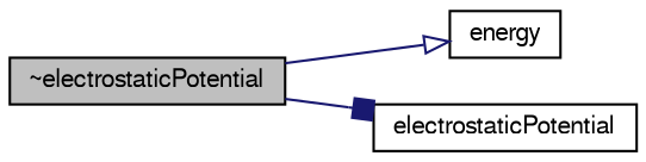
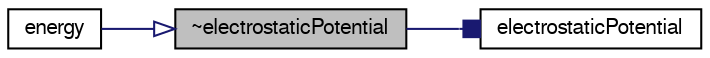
  digraph {
    rankdir=LR
    node [color=black fontname=FreeSans fontsize=10 shape=record]
    edge [color=midnightblue fontname=FreeSans fontsize=10 labelfontname=FreeSans labelfontsize=10 style=solid]
    n1 [fillcolor=grey75 fontcolor=black height=0.2 label="~electrostaticPotential" style=filled width=0.4]
    n2 [height=0.2 label=energy width=0.4]
    n3 [height=0.2 label=electrostaticPotential width=0.4]
-   n1 -> n2 [arrowhead=onormal]
+   n2 -> n1 [arrowhead=onormal]
    n1 -> n3 [arrowhead=box]
  }
